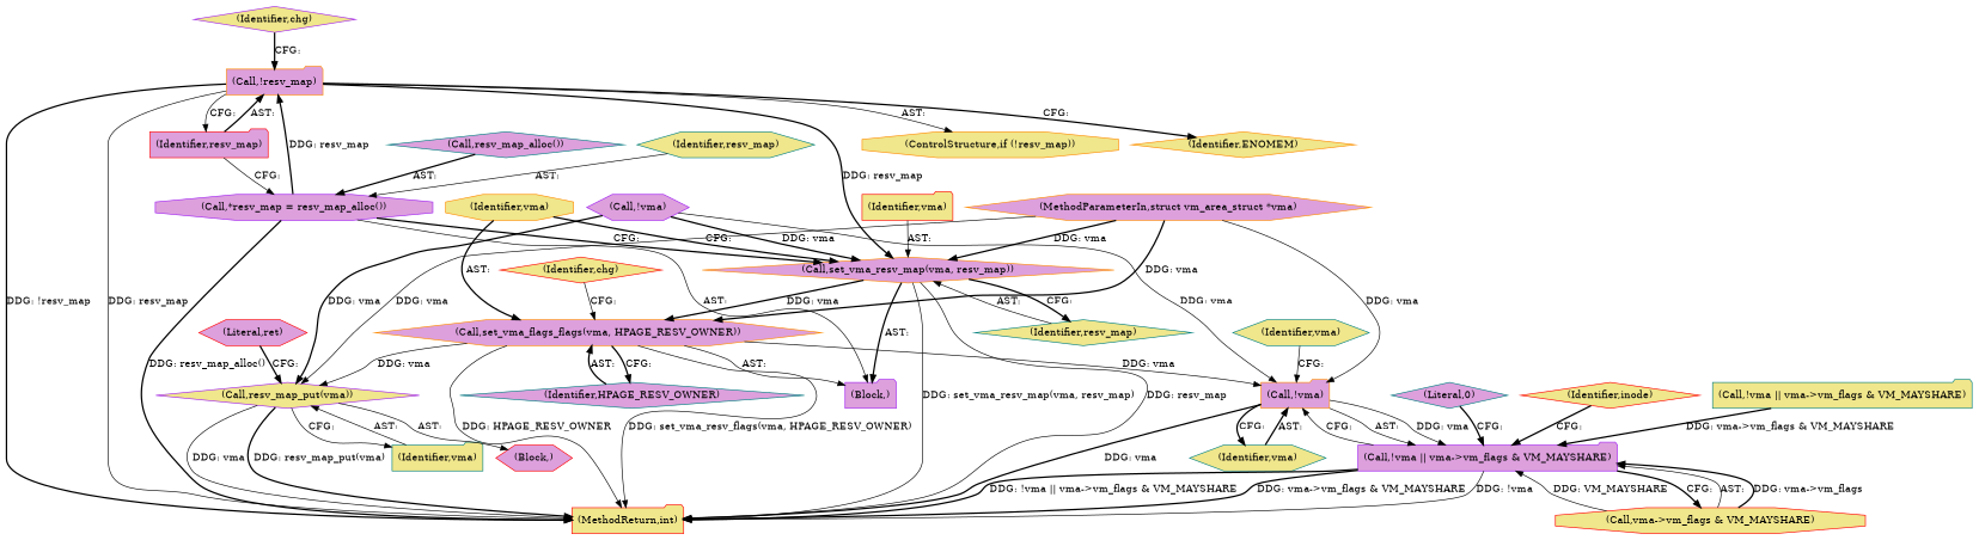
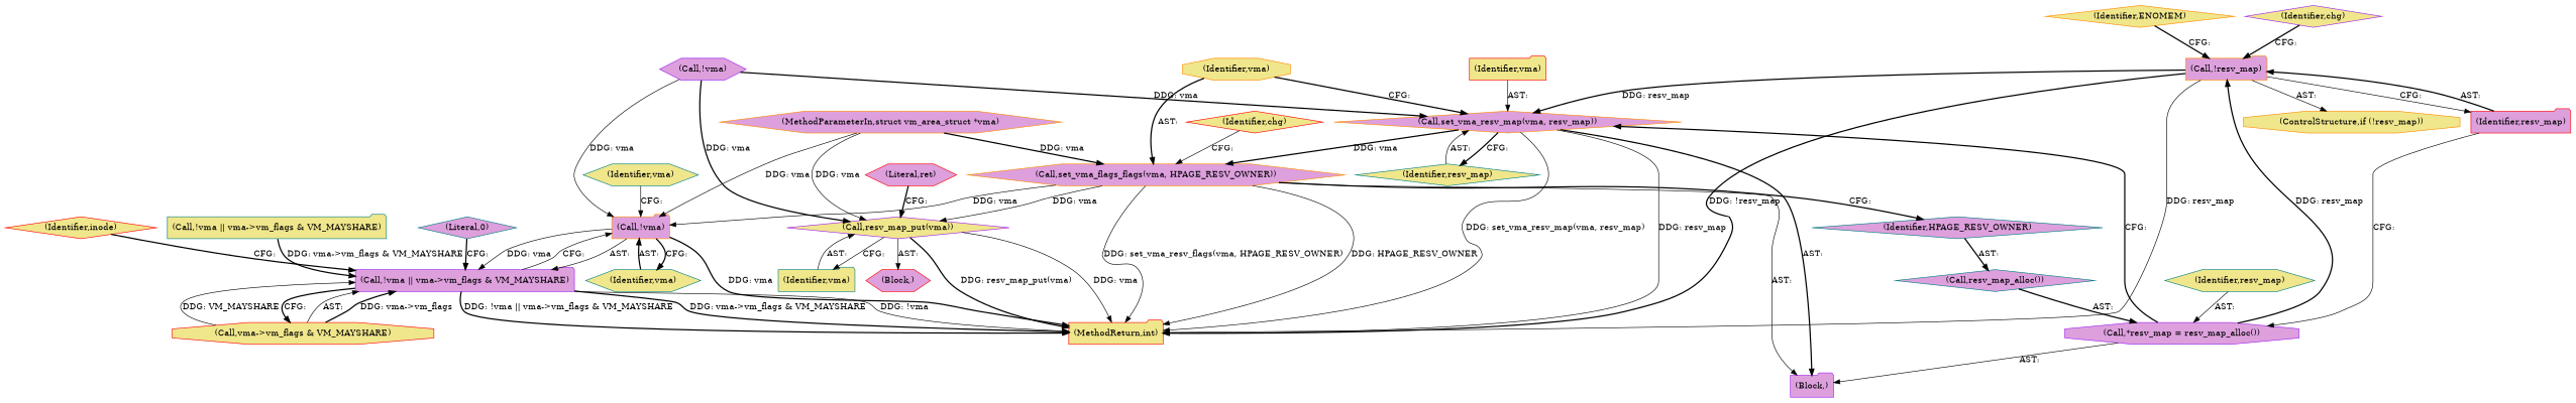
  digraph {
    node [color=teal fillcolor=khaki shape=diamond style=filled]
    edge [style=bold]
    n1 [color=darkorange fillcolor=plum label="(Call,!resv_map)" shape=folder]
    n2 [color=darkorange fillcolor=plum label="(Call,set_vma_resv_map(vma, resv_map))"]
    n3 [color=red fillcolor=plum label="(Identifier,resv_map)" shape=folder]
    n4 [color=red label="(MethodReturn,int)" shape=folder]
    n5 [color=darkorange label="(ControlStructure,if (!resv_map))" shape=octagon]
    n6 [color=purple fillcolor=plum label="(Block,)" shape=folder]
    n7 [color=darkorange fillcolor=plum label="(Call,set_vma_flags_flags(vma, HPAGE_RESV_OWNER))" shape=hexagon]
    n8 [label="(Identifier,resv_map)"]
    n9 [color=purple fillcolor=plum label="(Call,*resv_map = resv_map_alloc())" shape=octagon]
    n10 [fillcolor=plum label="(Call,resv_map_alloc())"]
    n11 [color=darkorange fillcolor=plum label="(Call,!vma)" shape=folder]
    n12 [color=purple label="(Call,resv_map_put(vma))"]
    n13 [fillcolor=plum label="(Identifier,HPAGE_RESV_OWNER)"]
    n14 [color=purple fillcolor=plum label="(Call,!vma || vma->vm_flags & VM_MAYSHARE)" shape=folder]
    n15 [label="(Identifier,vma)" shape=hexagon]
    n16 [label="(Identifier,vma)" shape=folder]
    n17 [color=red fillcolor=plum label="(Block,)" shape=hexagon]
    n18 [color=red label="(Call,vma->vm_flags & VM_MAYSHARE)" shape=octagon]
    n19 [color=red fillcolor=plum label="(Literal,ret)" shape=hexagon]
    n20 [fillcolor=plum label="(Literal,0)"]
    n21 [color=purple fillcolor=plum label="(Call,!vma)" shape=hexagon]
    n22 [color=red label="(Identifier,vma)" shape=folder]
    n23 [color=darkorange label="(Identifier,vma)" shape=octagon]
    n24 [color=red label="(Identifier,inode)"]
    n25 [color=red label="(Identifier,chg)"]
    n26 [label="(Call,!vma || vma->vm_flags & VM_MAYSHARE)" shape=folder]
    n27 [color=darkorange label="(Identifier,ENOMEM)"]
    n28 [label="(Identifier,vma)" shape=hexagon]
    n29 [color=purple label="(Identifier,chg)"]
    n30 [color=darkorange fillcolor=plum label="(MethodParameterIn,struct vm_area_struct *vma)" shape=hexagon]
    n31 [label="(Identifier,resv_map)" shape=hexagon]
    n1 -> n2 [label="DDG: resv_map"]
    n1 -> n3 [label="CFG: " style=solid]
    n1 -> n4 [label="DDG: !resv_map"]
    n1 -> n4 [label="DDG: resv_map" style=solid]
    n1 -> n5 [label="AST: " style=solid]
    n2 -> n4 [label="DDG: resv_map" style=solid]
    n2 -> n4 [label="DDG: set_vma_resv_map(vma, resv_map)" style=solid]
    n2 -> n6 [label="AST: "]
    n2 -> n7 [label="DDG: vma"]
    n2 -> n8 [label="CFG: "]
    n3 -> n1 [label="AST: "]
    n3 -> n9 [label="CFG: " style=solid]
    n7 -> n4 [label="DDG: HPAGE_RESV_OWNER" style=solid]
    n7 -> n4 [label="DDG: set_vma_resv_flags(vma, HPAGE_RESV_OWNER)" style=solid]
    n7 -> n6 [label="AST: " style=solid]
    n7 -> n11 [label="DDG: vma" style=solid]
    n7 -> n12 [label="DDG: vma" style=solid]
    n7 -> n13 [label="CFG: "]
    n8 -> n2 [label="AST: " style=solid]
    n9 -> n1 [label="DDG: resv_map"]
    n9 -> n2 [label="CFG: "]
-   n9 -> n4 [label="DDG: resv_map_alloc()"]
    n9 -> n6 [label="AST: " style=solid]
    n10 -> n9 [label="AST: "]
    n11 -> n4 [label="DDG: vma"]
    n11 -> n14 [label="AST: " style=solid]
    n11 -> n14 [label="DDG: vma" style=solid]
    n11 -> n15 [label="CFG: "]
    n12 -> n4 [label="DDG: resv_map_put(vma)"]
    n12 -> n4 [label="DDG: vma" style=solid]
    n12 -> n16 [label="CFG: " style=solid]
    n12 -> n17 [label="AST: " style=solid]
-   n13 -> n7 [label="AST: "]
+   n13 -> n10 [label="AST: "]
    n14 -> n4 [label="DDG: vma->vm_flags & VM_MAYSHARE"]
    n14 -> n4 [label="DDG: !vma" style=solid]
    n14 -> n4 [label="DDG: !vma || vma->vm_flags & VM_MAYSHARE"]
    n14 -> n11 [label="CFG: " style=solid]
    n14 -> n18 [label="CFG: "]
    n15 -> n11 [label="AST: "]
    n16 -> n12 [label="AST: " style=solid]
    n18 -> n14 [label="AST: " style=solid]
    n18 -> n14 [label="DDG: vma->vm_flags"]
    n18 -> n14 [label="DDG: VM_MAYSHARE" style=solid]
    n19 -> n12 [label="CFG: "]
    n20 -> n14 [label="CFG: "]
    n21 -> n2 [label="DDG: vma"]
    n21 -> n11 [label="DDG: vma" style=solid]
    n21 -> n12 [label="DDG: vma"]
    n22 -> n2 [label="AST: " style=solid]
    n23 -> n2 [label="CFG: "]
    n23 -> n7 [label="AST: "]
    n24 -> n14 [label="CFG: "]
    n25 -> n7 [label="CFG: " style=solid]
    n26 -> n14 [label="DDG: vma->vm_flags & VM_MAYSHARE"]
-   n1 -> n27 [label="CFG: "]
+   n27 -> n1 [label="CFG: "]
    n28 -> n11 [label="CFG: " style=solid]
    n29 -> n1 [label="CFG: "]
-   n30 -> n2 [label="DDG: vma"]
    n30 -> n7 [label="DDG: vma"]
    n30 -> n11 [label="DDG: vma" style=solid]
    n30 -> n12 [label="DDG: vma" style=solid]
    n31 -> n9 [label="AST: " style=solid]
  }
